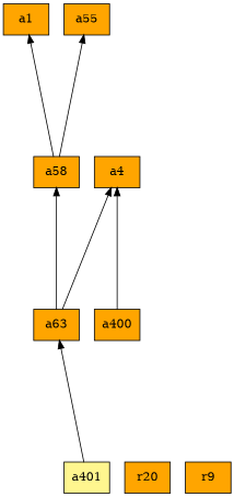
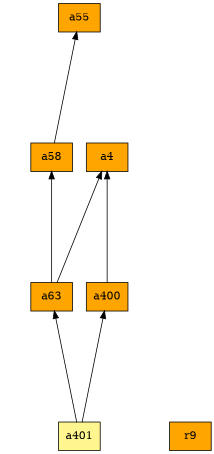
  digraph {
    rankdir=BT
    ranksep=2.0
    node [fillcolor=orange shape=record style=filled]
-   n1 [label="{a1}"]
    n2 [label="{a58}"]
    n3 [label="{a55}"]
    n4 [label="{a63}"]
    n5 [label="{a4}"]
-   n6 [label="{r20}"]
    n7 [label="{r9}"]
    n8 [fillcolor=khaki1 label="{a401}"]
    n9 [label="{a400}"]
-   n2 -> n1
    n2 -> n3
    n4 -> n2
    n4 -> n5
    n8 -> n4
+   n8 -> n9
    n9 -> n5
  }
